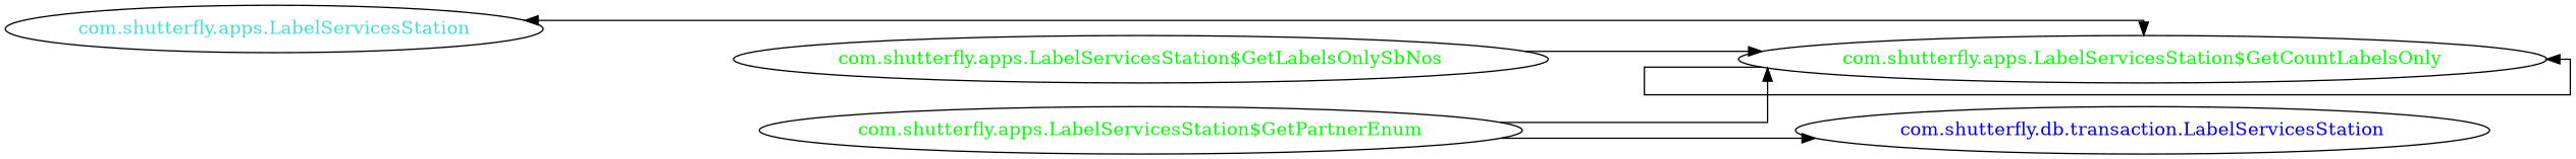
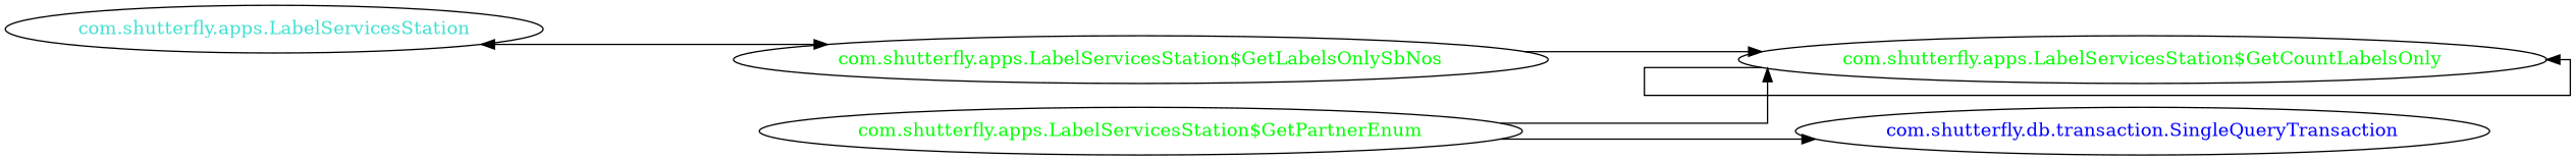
  digraph {
    concentrate=true
    rankdir=LR
    ranksep=2.0
    splines=ortho
    node [fontcolor=green]
    "com.shutterfly.apps.LabelServicesStation$GetCountLabelsOnly"
-   "com.shutterfly.db.transaction.SingleQueryTransaction" [fontcolor=blue label="com.shutterfly.db.transaction.LabelServicesStation"]
+   "com.shutterfly.db.transaction.SingleQueryTransaction" [fontcolor=blue]
    "com.shutterfly.apps.LabelServicesStation$GetLabelsOnlySbNos"
    "com.shutterfly.apps.LabelServicesStation$GetPartnerEnum"
    "com.shutterfly.apps.LabelServicesStation" [fontcolor=turquoise]
    "com.shutterfly.apps.LabelServicesStation$GetCountLabelsOnly" -> "com.shutterfly.apps.LabelServicesStation$GetCountLabelsOnly"
    "com.shutterfly.apps.LabelServicesStation$GetLabelsOnlySbNos" -> "com.shutterfly.apps.LabelServicesStation$GetCountLabelsOnly"
    "com.shutterfly.apps.LabelServicesStation$GetPartnerEnum" -> "com.shutterfly.apps.LabelServicesStation$GetCountLabelsOnly"
    "com.shutterfly.apps.LabelServicesStation$GetPartnerEnum" -> "com.shutterfly.db.transaction.SingleQueryTransaction"
-   "com.shutterfly.apps.LabelServicesStation" -> "com.shutterfly.apps.LabelServicesStation$GetCountLabelsOnly" [dir=both]
+   "com.shutterfly.apps.LabelServicesStation" -> "com.shutterfly.apps.LabelServicesStation$GetLabelsOnlySbNos" [dir=both]
  }
